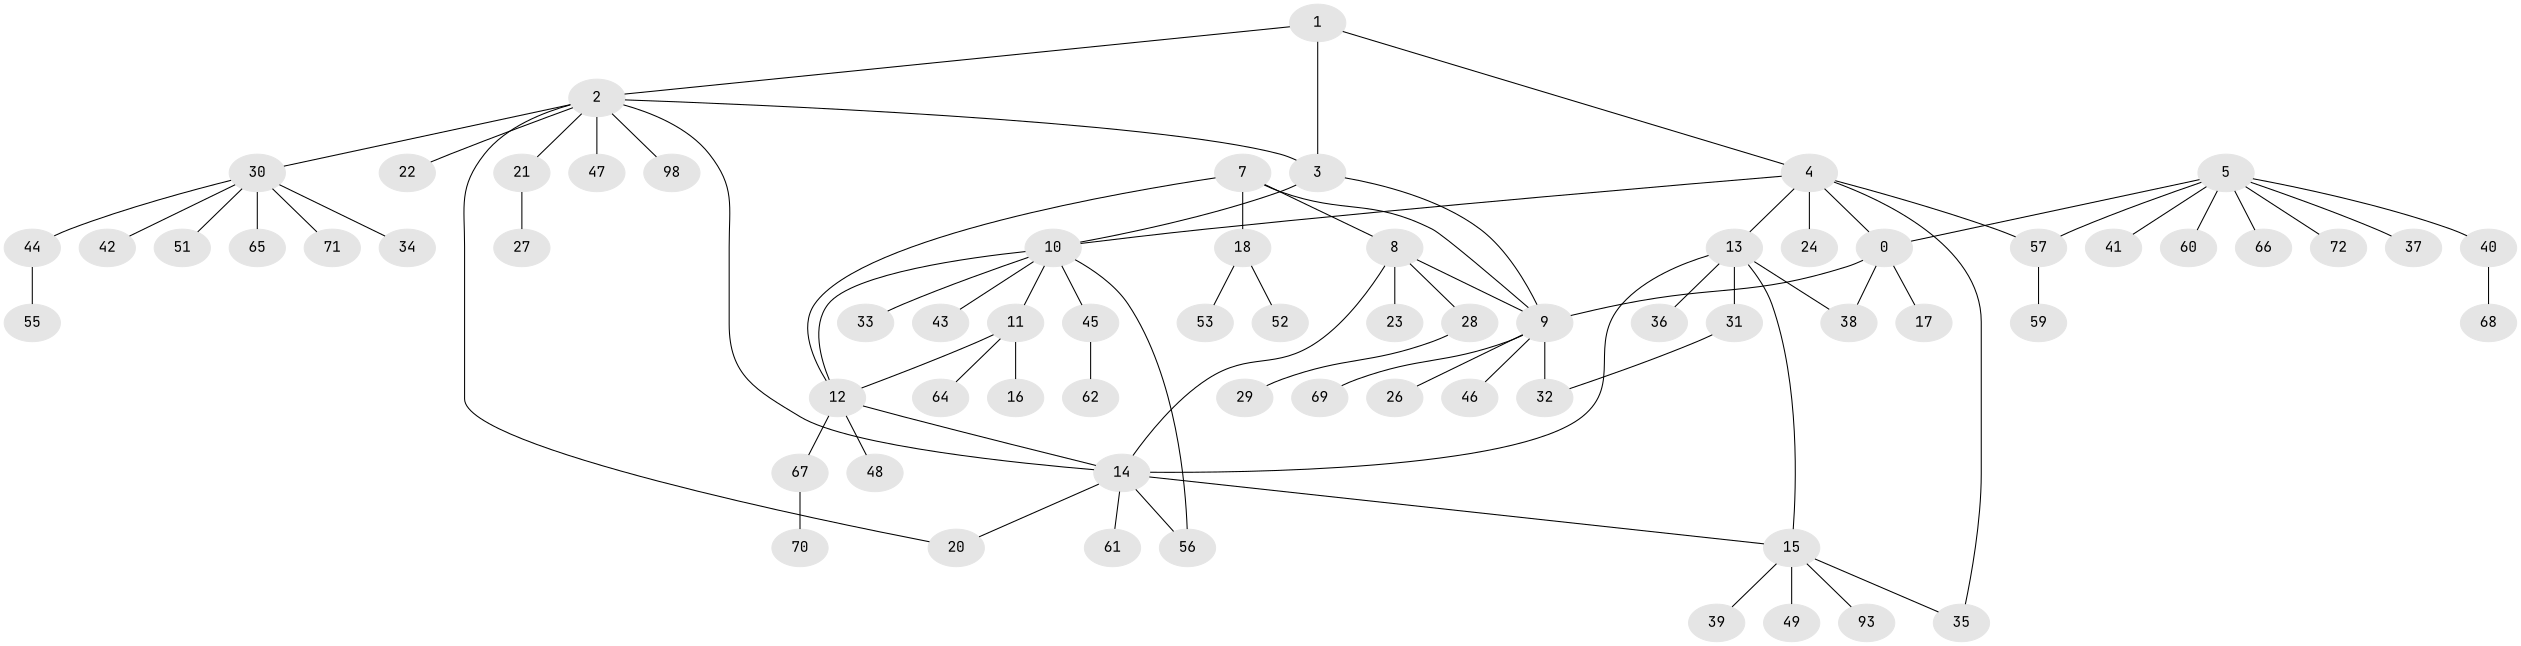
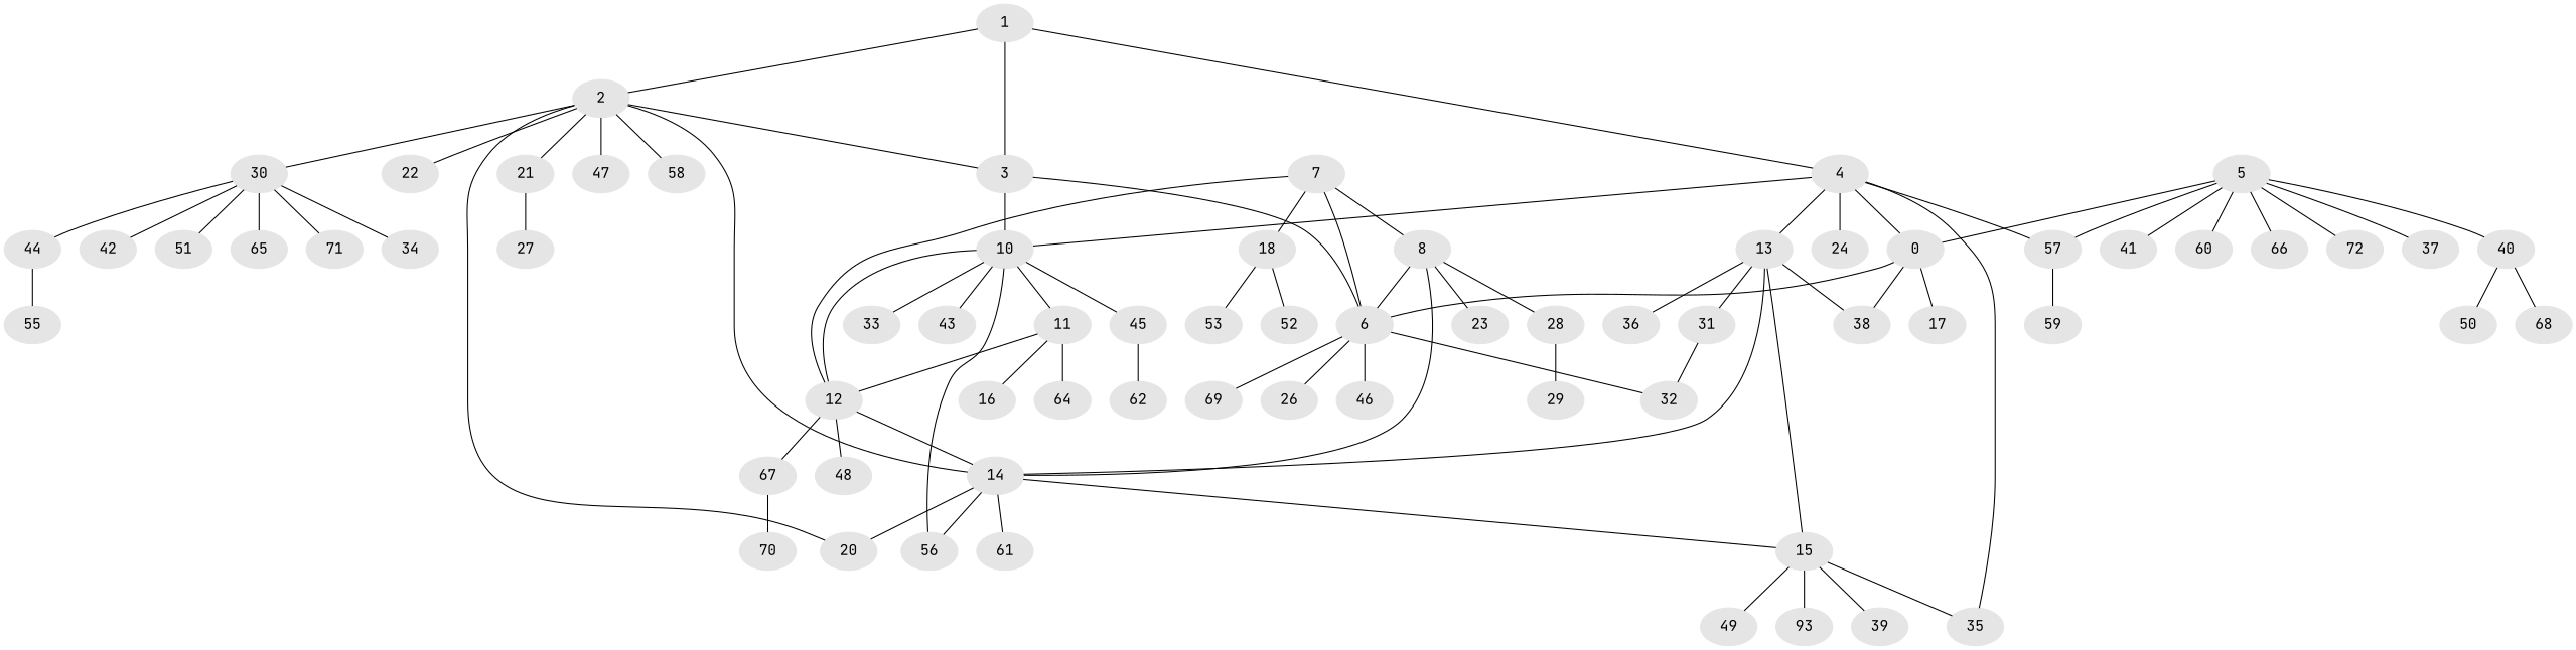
  graph {
    fontname="JetBrains Mono"
    node [color=gray90 fontname="JetBrains Mono" style=filled]
    edge [fontname="JetBrains Mono"]
    1
    2
    3
    4
    14
    20
    21
    22
    30
    47
-   58 [label=98]
-   9
+   58
+   9 [label=6]
    10
    n14 [label=0]
    13
    24
    35
    57
    56
    15
    61
    27
    34
    42
    44
    51
    65
    71
    26
    32
    46
    69
    12
    11
    33
    43
    45
    5
    37
    40
    41
    60
    66
    72
    17
    38
    31
    36
+   50
    68
    59
    7
    8
    18
    23
    28
    48
    67
    52
    53
    29
    16
    64
    62
    70
    39
    49
    n68 [label=93]
    55
    1 -- 2
    1 -- 3
    1 -- 4
    2 -- 3
    2 -- 14
    2 -- 20
    2 -- 21
    2 -- 22
    2 -- 30
    2 -- 47
    2 -- 58
    3 -- 9
    3 -- 10
    4 -- 10
    4 -- n14
    4 -- 13
    4 -- 24
    4 -- 35
    4 -- 57
    14 -- 20
    14 -- 56
    14 -- 15
    14 -- 61
    21 -- 27
    30 -- 34
    30 -- 42
    30 -- 44
    30 -- 51
    30 -- 65
    30 -- 71
    9 -- 26
    9 -- 32
    9 -- 46
    9 -- 69
    10 -- 56
    10 -- 12
    10 -- 11
    10 -- 33
    10 -- 43
    10 -- 45
    n14 -- 9
    n14 -- 17
    n14 -- 38
    13 -- 14
    13 -- 15
    13 -- 38
    13 -- 31
    13 -- 36
    57 -- 59
    15 -- 35
    15 -- 39
    15 -- 49
    15 -- n68
    44 -- 55
    12 -- 14
    12 -- 48
    12 -- 67
    11 -- 12
    11 -- 16
    11 -- 64
    45 -- 62
    5 -- n14
    5 -- 57
    5 -- 37
    5 -- 40
    5 -- 41
    5 -- 60
    5 -- 66
    5 -- 72
+   40 -- 50
    40 -- 68
    31 -- 32
    7 -- 9
    7 -- 12
    7 -- 8
    7 -- 18
    8 -- 14
    8 -- 9
    8 -- 23
    8 -- 28
    18 -- 52
    18 -- 53
    28 -- 29
    67 -- 70
  }
